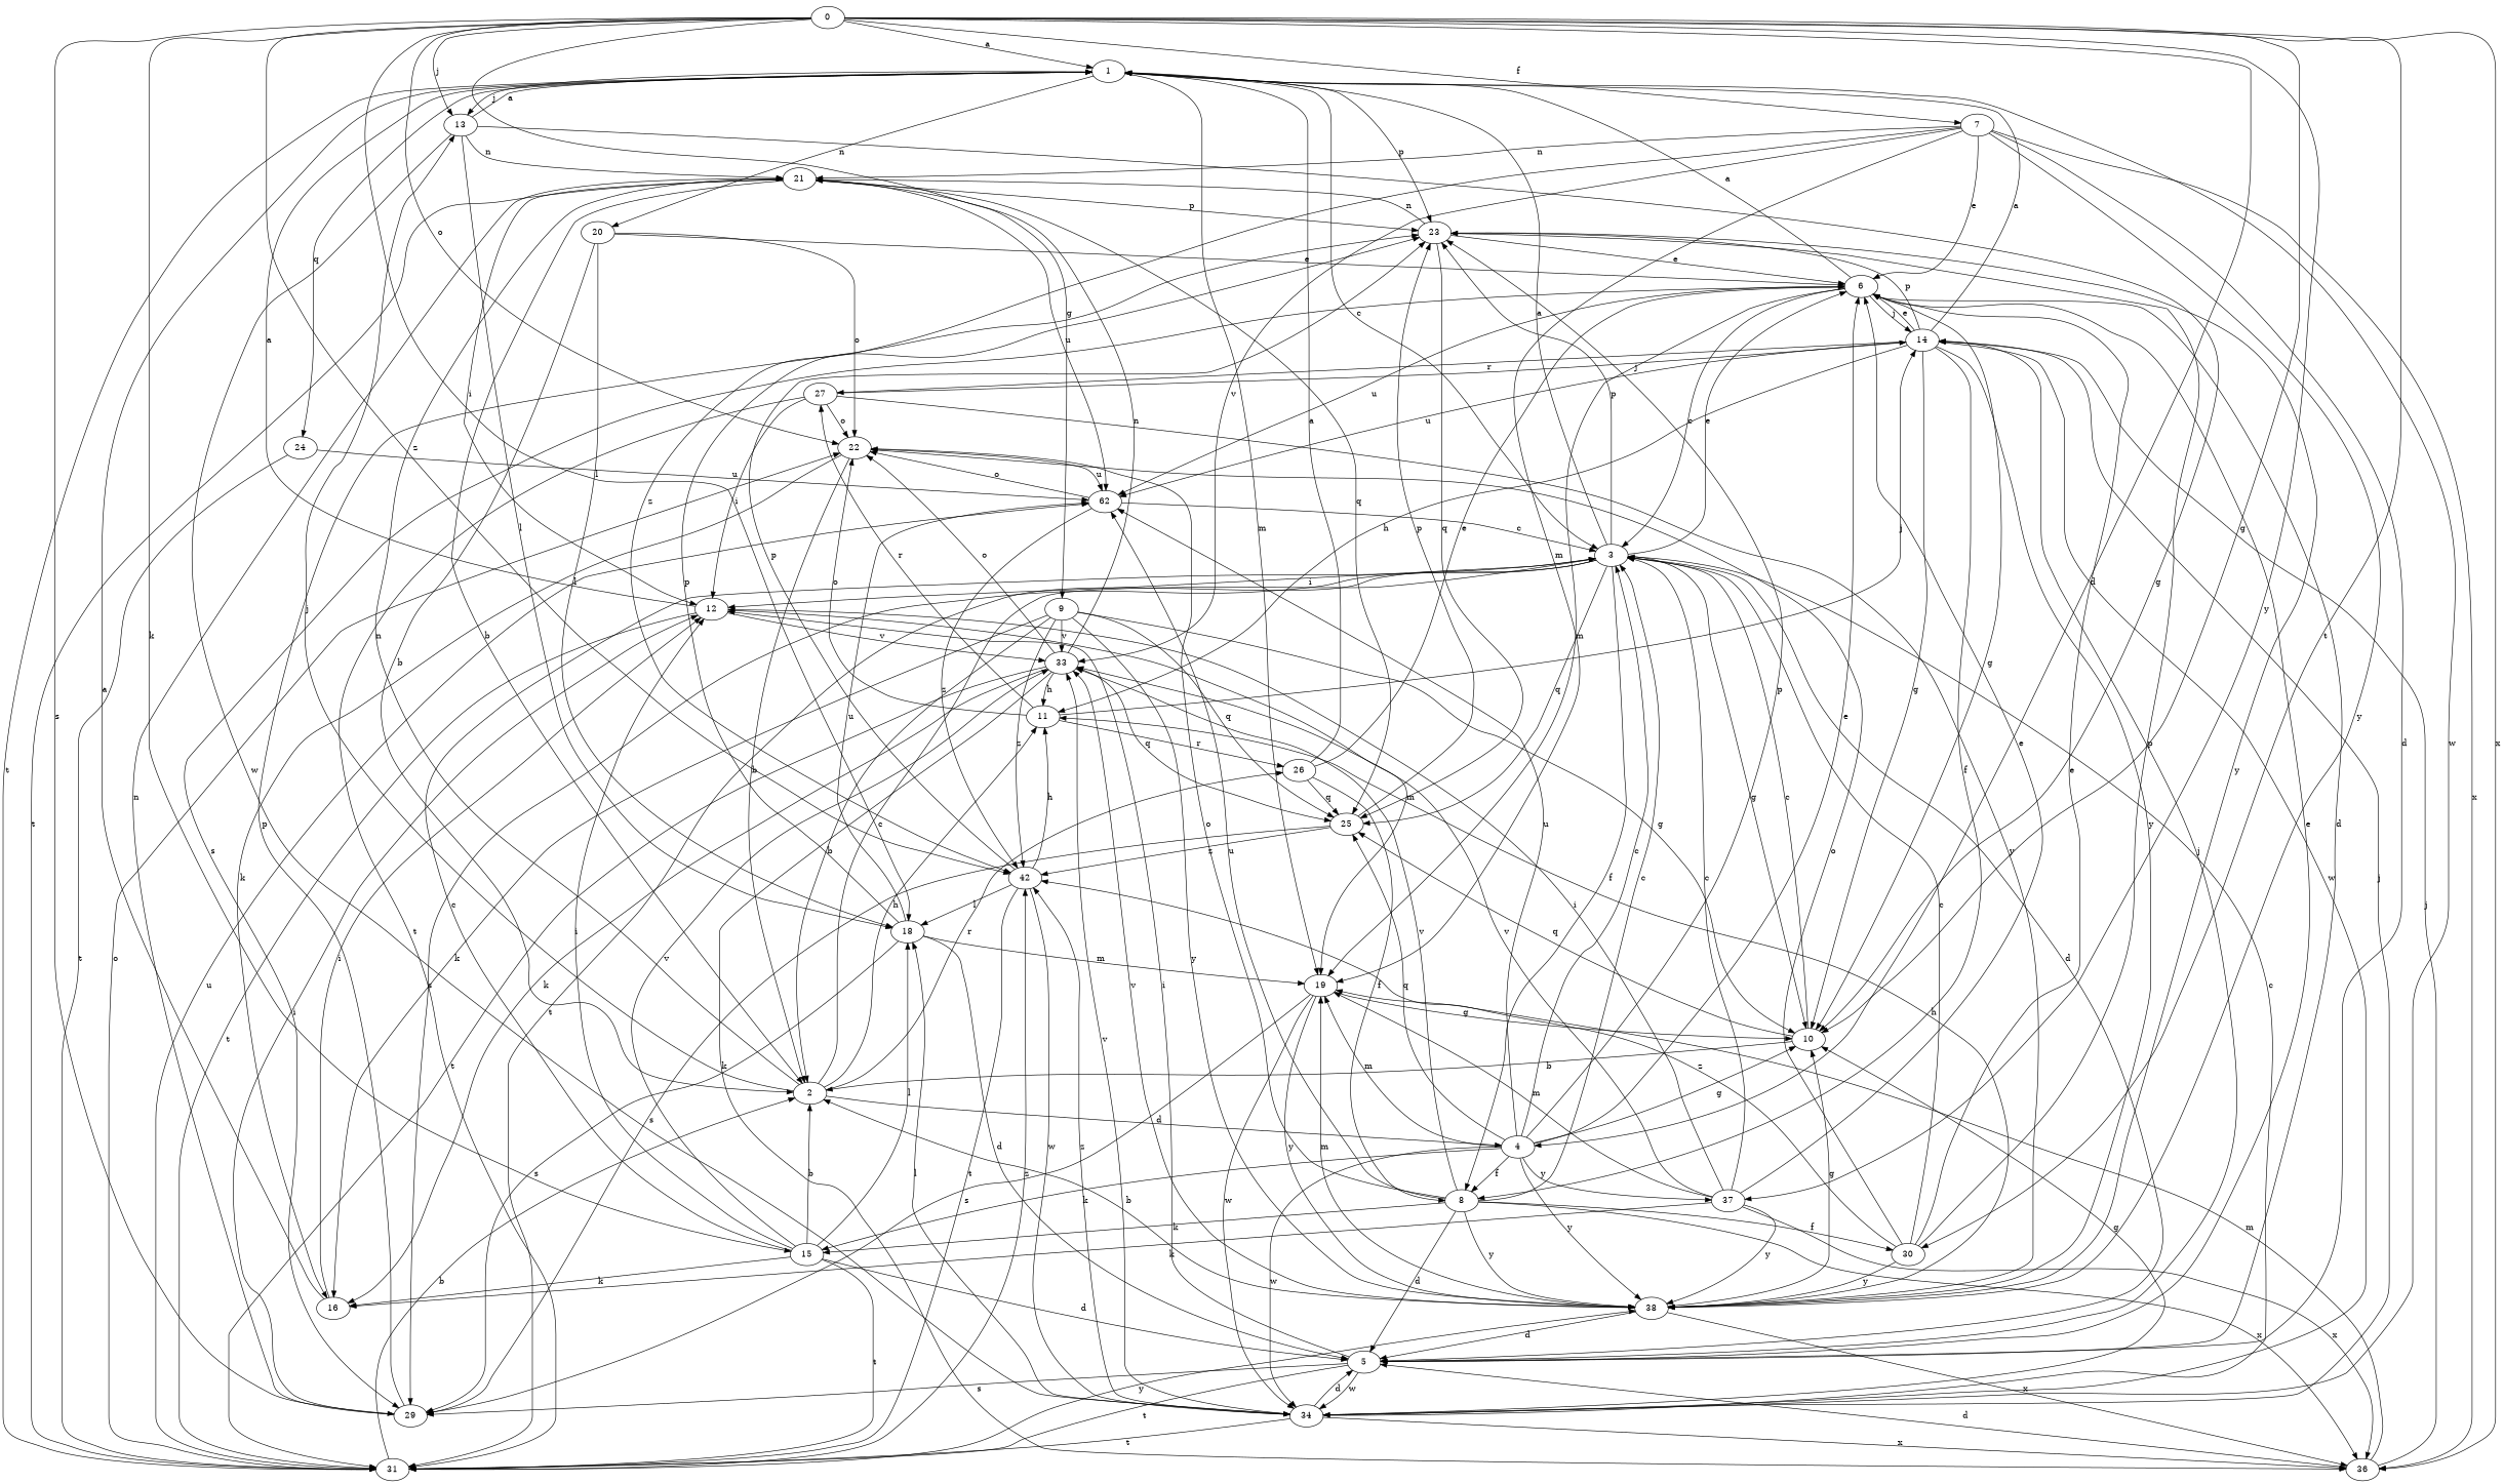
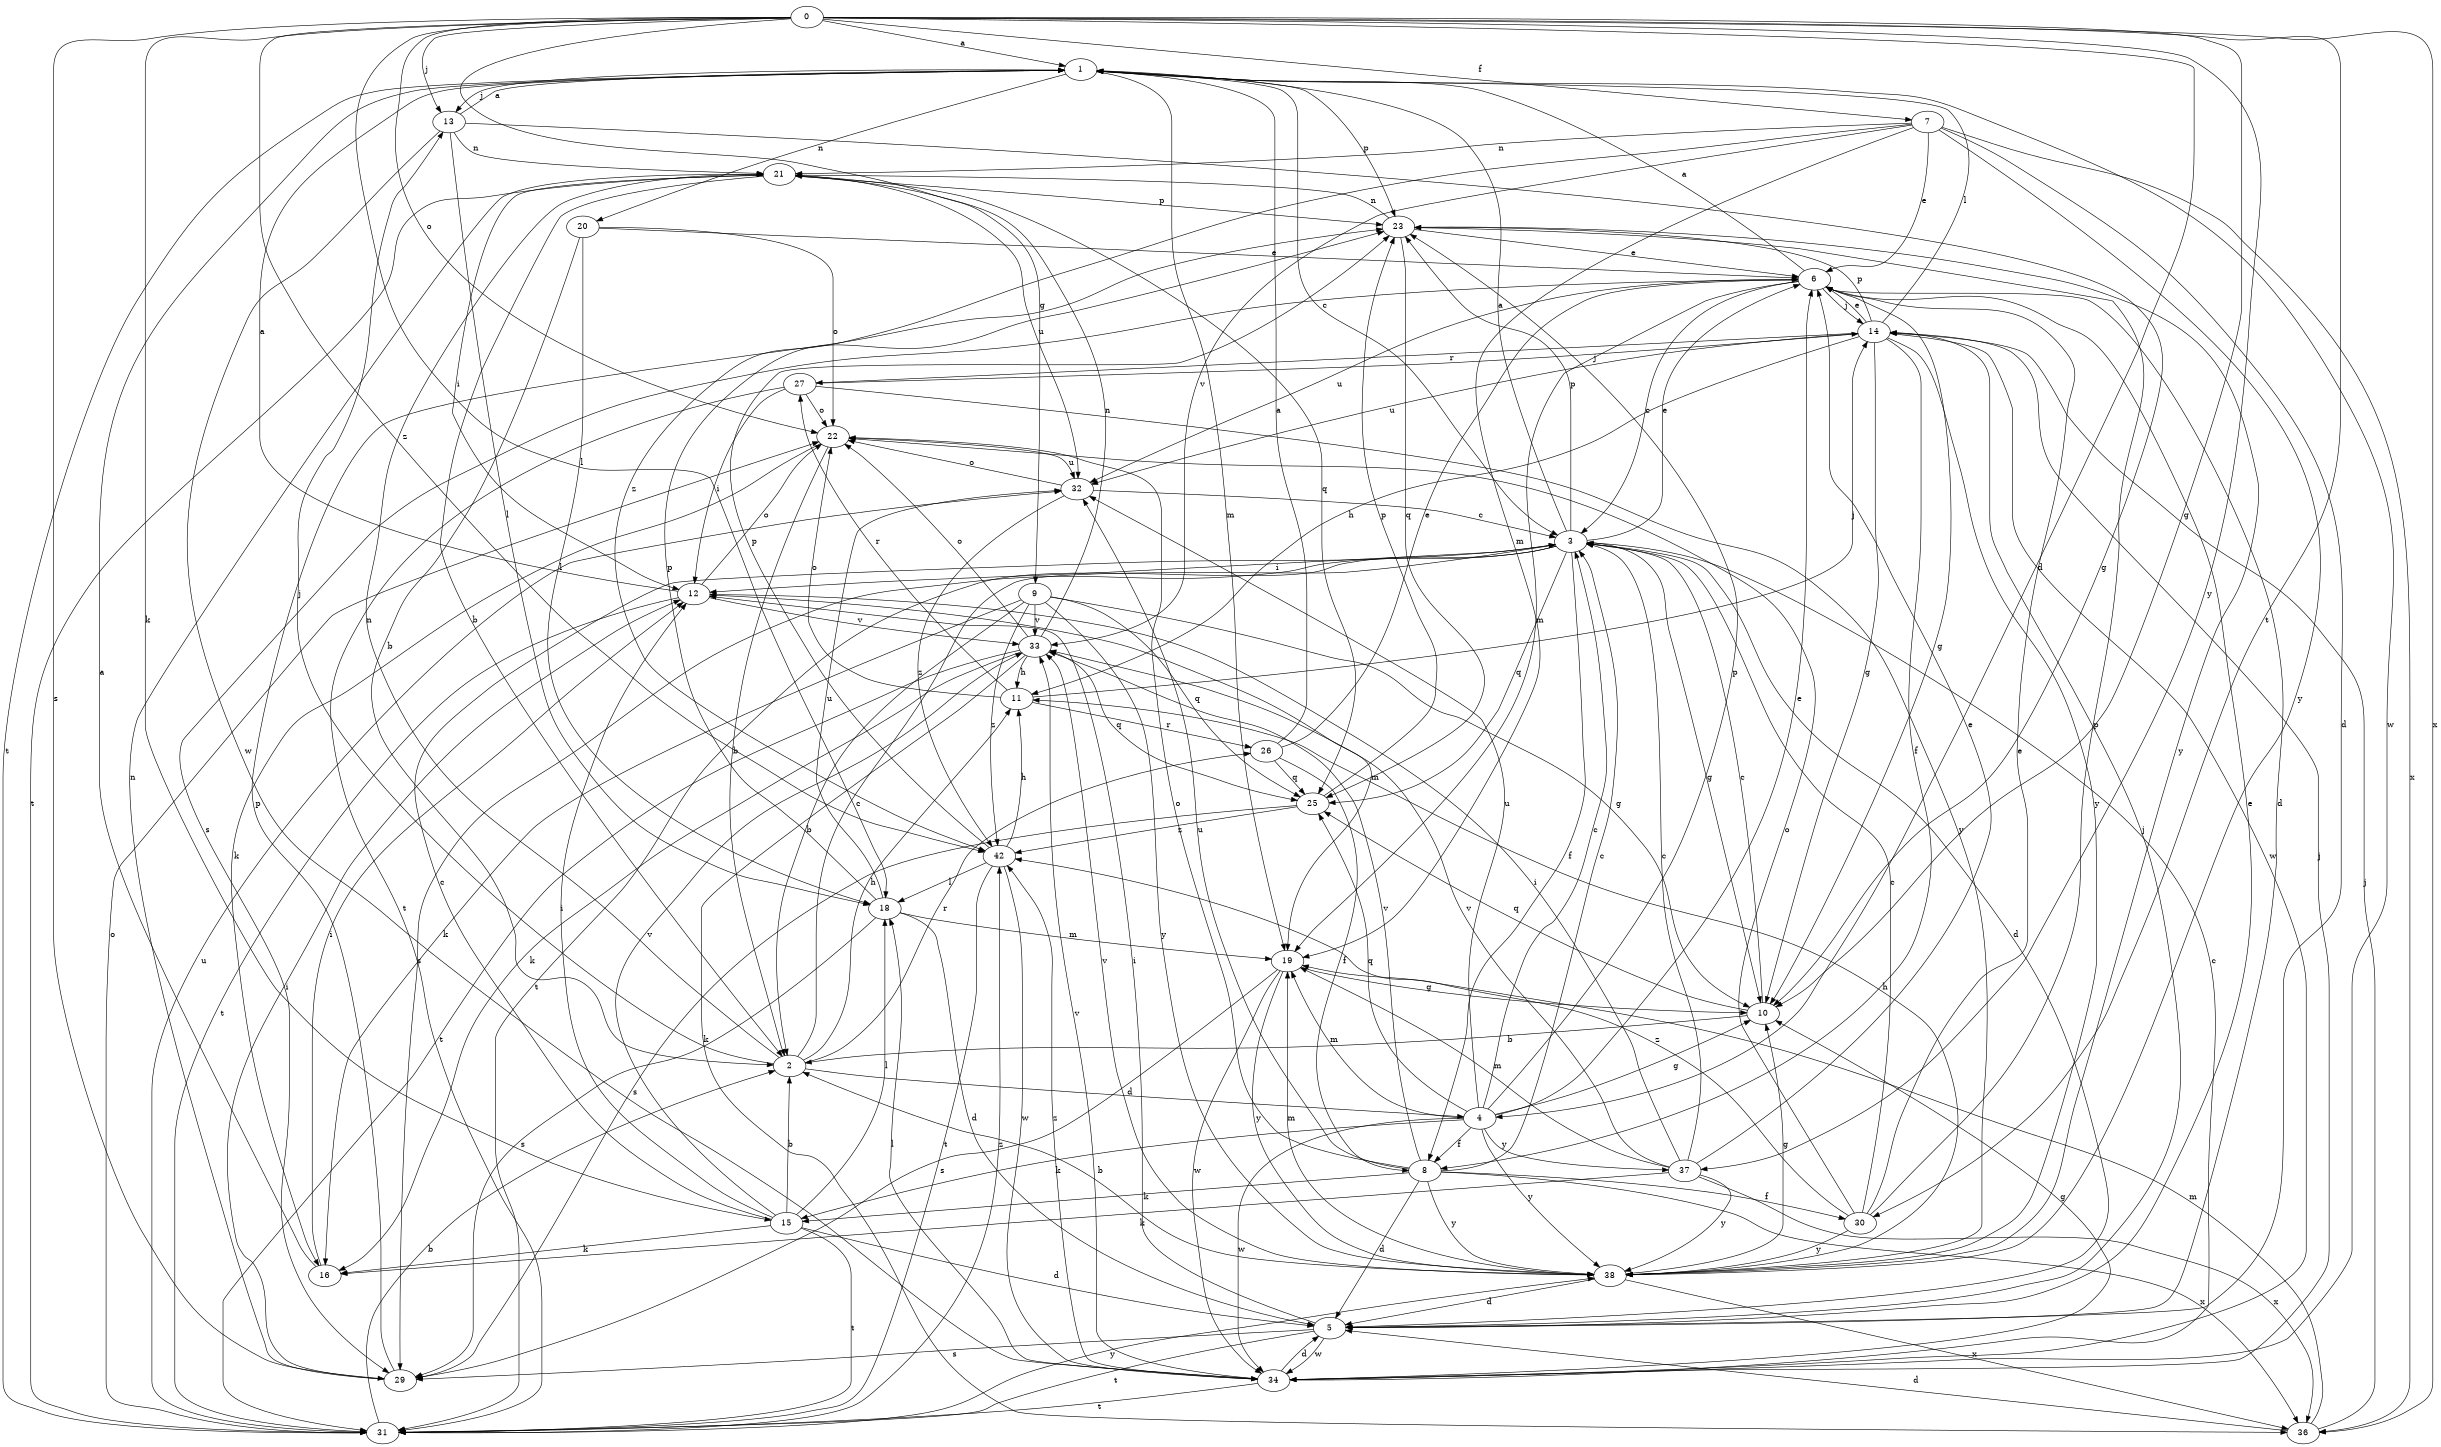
  strict digraph {
    0
    1
    4
    7
    9
    10
    13
    15
    18
    22
    29
    30
    36
    42
    37
    3
    19
    20
    23
-   24
    31
    34
    6
    8
    25
-   32 [label=62]
+   32
    38
    21
    5
    33
    2
    16
    12
    14
    11
    26
    27
    0 -> 1 [label=a]
    0 -> 4 [label=d]
    0 -> 7 [label=f]
    0 -> 9 [label=g]
    0 -> 10 [label=g]
    0 -> 13 [label=j]
    0 -> 15 [label=k]
    0 -> 18 [label=l]
    0 -> 22 [label=o]
    0 -> 29 [label=s]
    0 -> 30 [label=t]
    0 -> 36 [label=x]
    0 -> 42 [label=z]
    0 -> 37 [label=y]
    1 -> 13 [label=j]
    1 -> 3 [label=c]
    1 -> 19 [label=m]
    1 -> 20 [label=n]
    1 -> 23 [label=p]
-   1 -> 24 [label=q]
    1 -> 31 [label=t]
    1 -> 34 [label=w]
    4 -> 10 [label=g]
    4 -> 15 [label=k]
    4 -> 37 [label=y]
    4 -> 3 [label=c]
    4 -> 19 [label=m]
    4 -> 23 [label=p]
    4 -> 34 [label=w]
    4 -> 6 [label=e]
    4 -> 8 [label=f]
    4 -> 25 [label=q]
    4 -> 32 [label=u]
    4 -> 38 [label=y]
    7 -> 36 [label=x]
    7 -> 42 [label=z]
    7 -> 19 [label=m]
    7 -> 6 [label=e]
    7 -> 38 [label=y]
    7 -> 21 [label=n]
    7 -> 5 [label=d]
    7 -> 33 [label=v]
    9 -> 10 [label=g]
    9 -> 42 [label=z]
    9 -> 25 [label=q]
    9 -> 38 [label=y]
    9 -> 33 [label=v]
    9 -> 2 [label=b]
    9 -> 16 [label=k]
    10 -> 3 [label=c]
    10 -> 25 [label=q]
    10 -> 2 [label=b]
    13 -> 1 [label=a]
    13 -> 10 [label=g]
    13 -> 18 [label=l]
    13 -> 34 [label=w]
    13 -> 21 [label=n]
    15 -> 18 [label=l]
    15 -> 3 [label=c]
    15 -> 31 [label=t]
    15 -> 5 [label=d]
    15 -> 33 [label=v]
    15 -> 2 [label=b]
    15 -> 16 [label=k]
    15 -> 12 [label=i]
    18 -> 29 [label=s]
    18 -> 19 [label=m]
    18 -> 23 [label=p]
    18 -> 32 [label=u]
    18 -> 5 [label=d]
    22 -> 32 [label=u]
    22 -> 2 [label=b]
    22 -> 16 [label=k]
    29 -> 23 [label=p]
    29 -> 21 [label=n]
    29 -> 12 [label=i]
    30 -> 22 [label=o]
    30 -> 42 [label=z]
    30 -> 3 [label=c]
    30 -> 23 [label=p]
    30 -> 6 [label=e]
    30 -> 38 [label=y]
    36 -> 19 [label=m]
    36 -> 5 [label=d]
    36 -> 14 [label=j]
    42 -> 18 [label=l]
    42 -> 23 [label=p]
    42 -> 31 [label=t]
    42 -> 34 [label=w]
    42 -> 11 [label=h]
    37 -> 36 [label=x]
    37 -> 3 [label=c]
    37 -> 19 [label=m]
    37 -> 6 [label=e]
    37 -> 38 [label=y]
    37 -> 33 [label=v]
    37 -> 16 [label=k]
    37 -> 12 [label=i]
    3 -> 1 [label=a]
    3 -> 10 [label=g]
    3 -> 29 [label=s]
    3 -> 23 [label=p]
    3 -> 31 [label=t]
    3 -> 6 [label=e]
    3 -> 8 [label=f]
    3 -> 25 [label=q]
    3 -> 5 [label=d]
    3 -> 12 [label=i]
    19 -> 10 [label=g]
    19 -> 29 [label=s]
    19 -> 34 [label=w]
    19 -> 38 [label=y]
    20 -> 18 [label=l]
    20 -> 22 [label=o]
    20 -> 6 [label=e]
    20 -> 2 [label=b]
    23 -> 6 [label=e]
    23 -> 25 [label=q]
    23 -> 38 [label=y]
    23 -> 21 [label=n]
-   24 -> 31 [label=t]
-   24 -> 32 [label=u]
    31 -> 22 [label=o]
    31 -> 42 [label=z]
    31 -> 32 [label=u]
    31 -> 38 [label=y]
    31 -> 2 [label=b]
    34 -> 10 [label=g]
    34 -> 18 [label=l]
-   34 -> 36 [label=x]
    34 -> 42 [label=z]
    34 -> 3 [label=c]
    34 -> 31 [label=t]
    34 -> 5 [label=d]
    34 -> 33 [label=v]
    34 -> 14 [label=j]
    6 -> 1 [label=a]
    6 -> 10 [label=g]
    6 -> 29 [label=s]
    6 -> 3 [label=c]
    6 -> 19 [label=m]
    6 -> 32 [label=u]
    6 -> 5 [label=d]
    6 -> 14 [label=j]
    8 -> 15 [label=k]
    8 -> 22 [label=o]
    8 -> 30 [label=f]
    8 -> 36 [label=x]
    8 -> 3 [label=c]
    8 -> 32 [label=u]
    8 -> 38 [label=y]
    8 -> 5 [label=d]
    8 -> 33 [label=v]
    25 -> 29 [label=s]
    25 -> 42 [label=z]
    25 -> 23 [label=p]
    32 -> 22 [label=o]
    32 -> 42 [label=z]
    32 -> 3 [label=c]
    38 -> 10 [label=g]
    38 -> 36 [label=x]
    38 -> 19 [label=m]
    38 -> 5 [label=d]
    38 -> 33 [label=v]
    38 -> 2 [label=b]
    38 -> 11 [label=h]
    21 -> 23 [label=p]
    21 -> 31 [label=t]
    21 -> 25 [label=q]
    21 -> 32 [label=u]
    21 -> 2 [label=b]
    21 -> 12 [label=i]
    5 -> 29 [label=s]
    5 -> 31 [label=t]
    5 -> 34 [label=w]
    5 -> 6 [label=e]
    5 -> 12 [label=i]
    5 -> 14 [label=j]
    33 -> 22 [label=o]
    33 -> 36 [label=k]
    33 -> 31 [label=t]
    33 -> 25 [label=q]
    33 -> 21 [label=n]
    33 -> 16 [label=k]
    33 -> 11 [label=h]
    2 -> 4 [label=d]
    2 -> 13 [label=j]
    2 -> 3 [label=c]
    2 -> 21 [label=n]
    2 -> 11 [label=h]
    2 -> 26 [label=r]
    16 -> 1 [label=a]
    16 -> 12 [label=i]
    12 -> 1 [label=a]
+   12 -> 22 [label=o]
    12 -> 19 [label=m]
    12 -> 31 [label=t]
    12 -> 33 [label=v]
-   14 -> 1 [label=a]
+   14 -> 1 [label=l]
    14 -> 10 [label=g]
    14 -> 23 [label=p]
    14 -> 34 [label=w]
    14 -> 6 [label=e]
    14 -> 8 [label=f]
    14 -> 32 [label=u]
    14 -> 38 [label=y]
    14 -> 11 [label=h]
    14 -> 27 [label=r]
    11 -> 22 [label=o]
    11 -> 14 [label=j]
    11 -> 26 [label=r]
    11 -> 27 [label=r]
    26 -> 1 [label=a]
    26 -> 6 [label=e]
    26 -> 8 [label=f]
    26 -> 25 [label=q]
    27 -> 22 [label=o]
    27 -> 31 [label=t]
    27 -> 38 [label=y]
    27 -> 12 [label=i]
    27 -> 14 [label=j]
  }
